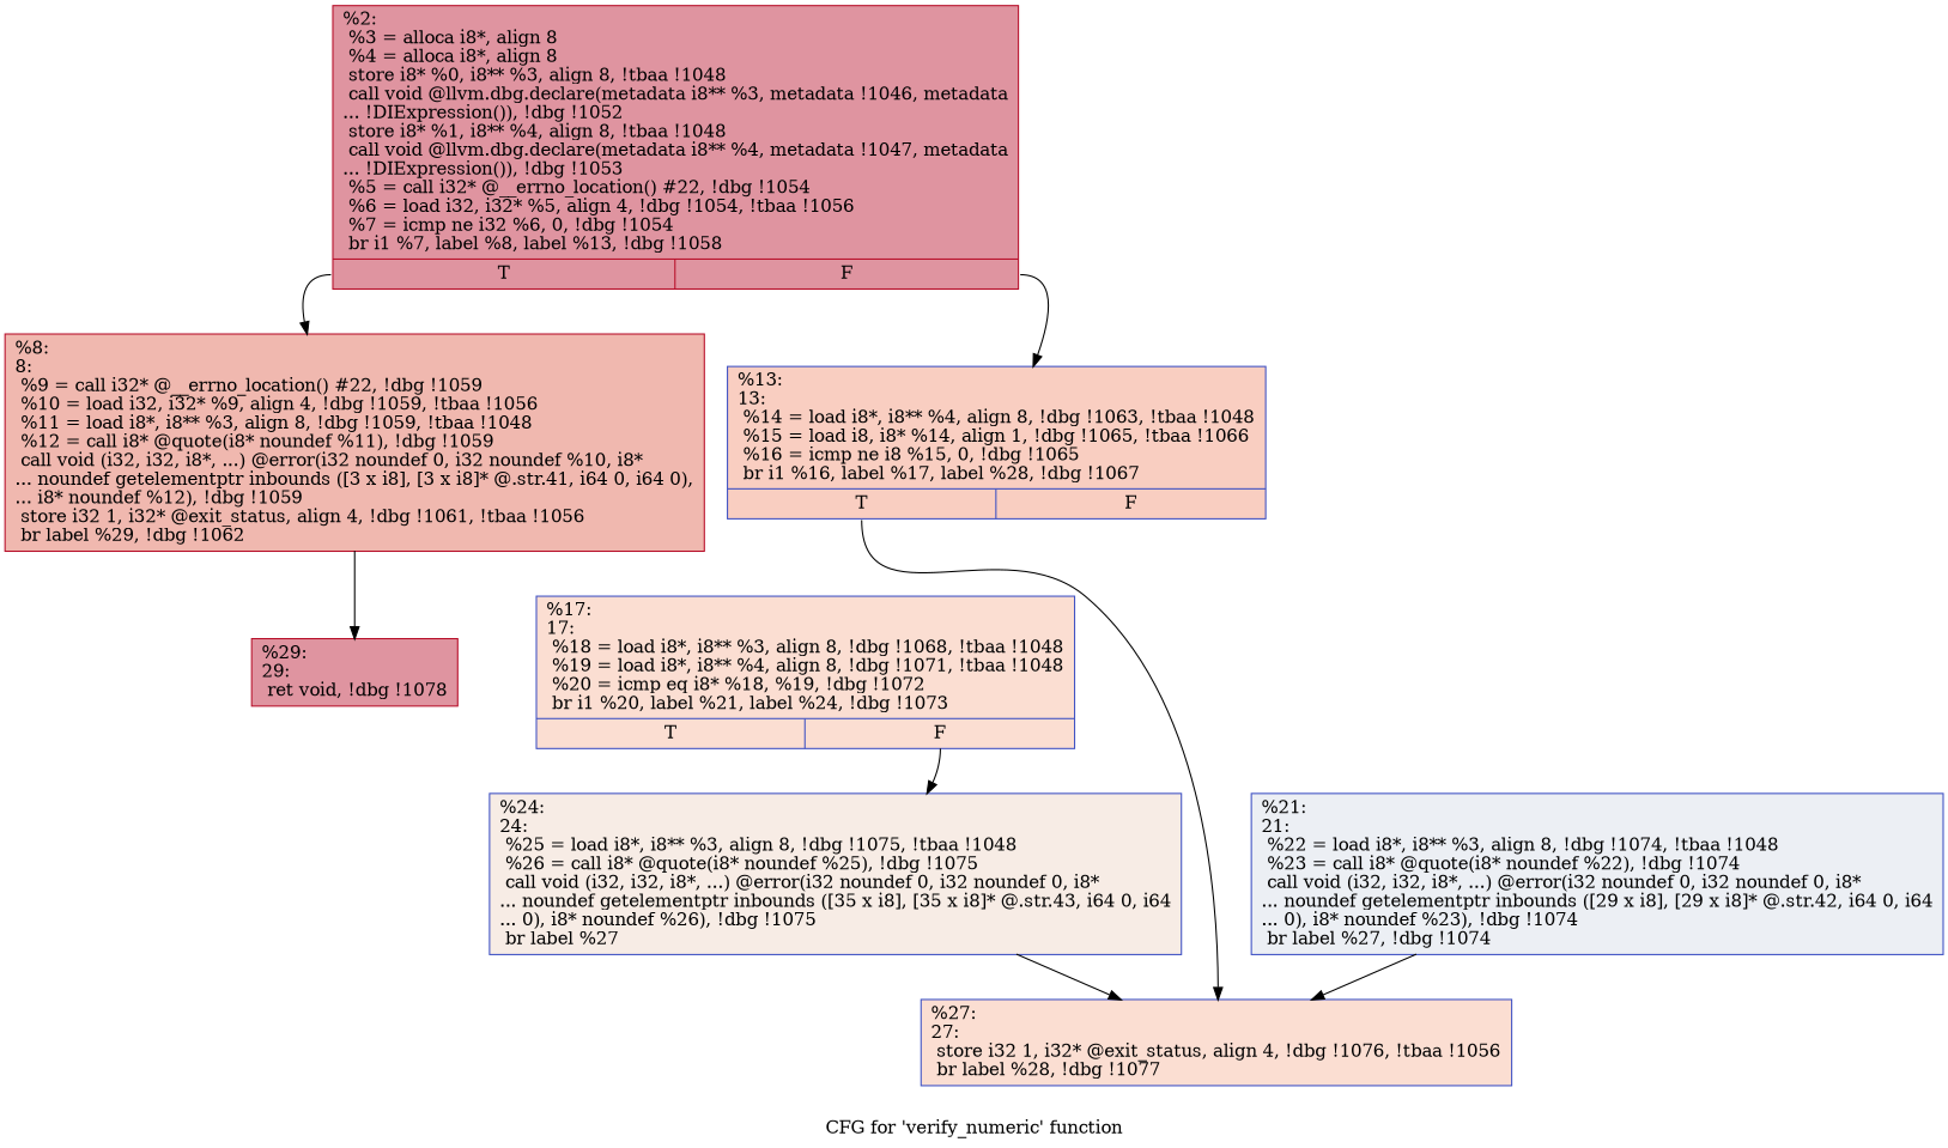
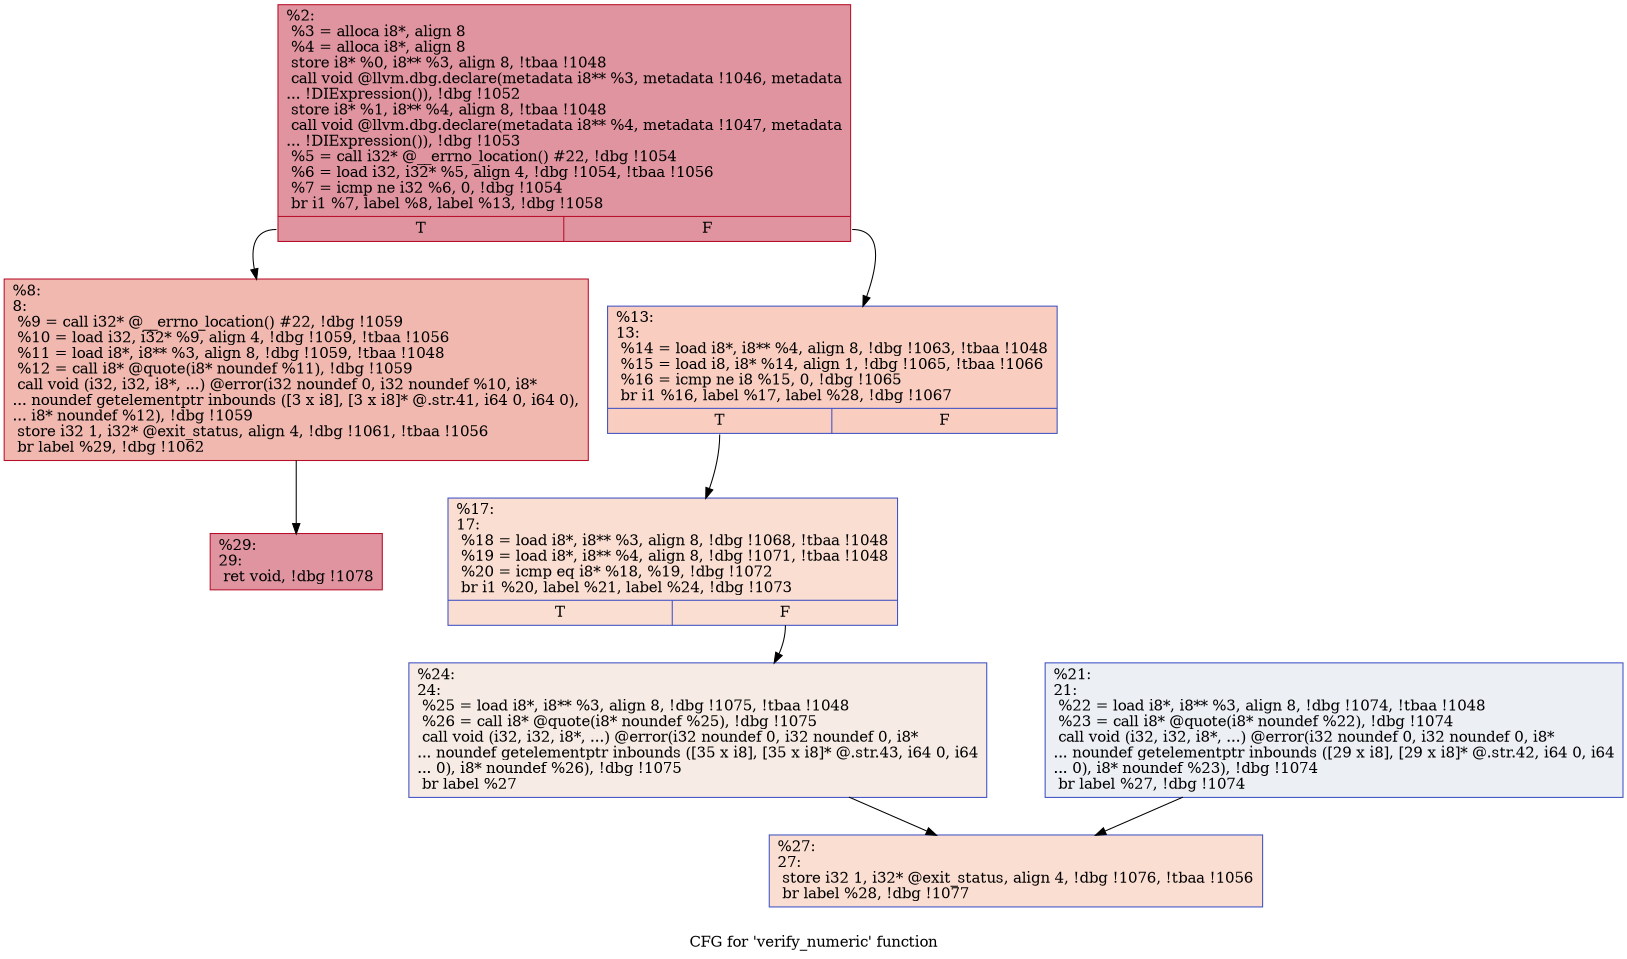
  digraph {
    label="CFG for 'verify_numeric' function"
    node [color="#3d50c3ff" fillcolor="#b70d2870" shape=record style=filled]
    n1 [color="#b70d28ff" label="{%2:\l  %3 = alloca i8*, align 8\l  %4 = alloca i8*, align 8\l  store i8* %0, i8** %3, align 8, !tbaa !1048\l  call void @llvm.dbg.declare(metadata i8** %3, metadata !1046, metadata\l... !DIExpression()), !dbg !1052\l  store i8* %1, i8** %4, align 8, !tbaa !1048\l  call void @llvm.dbg.declare(metadata i8** %4, metadata !1047, metadata\l... !DIExpression()), !dbg !1053\l  %5 = call i32* @__errno_location() #22, !dbg !1054\l  %6 = load i32, i32* %5, align 4, !dbg !1054, !tbaa !1056\l  %7 = icmp ne i32 %6, 0, !dbg !1054\l  br i1 %7, label %8, label %13, !dbg !1058\l|{<s0>T|<s1>F}}"]
    n2 [color="#b70d28ff" fillcolor="#dc5d4a70" label="{%8:\l8:                                                \l  %9 = call i32* @__errno_location() #22, !dbg !1059\l  %10 = load i32, i32* %9, align 4, !dbg !1059, !tbaa !1056\l  %11 = load i8*, i8** %3, align 8, !dbg !1059, !tbaa !1048\l  %12 = call i8* @quote(i8* noundef %11), !dbg !1059\l  call void (i32, i32, i8*, ...) @error(i32 noundef 0, i32 noundef %10, i8*\l... noundef getelementptr inbounds ([3 x i8], [3 x i8]* @.str.41, i64 0, i64 0),\l... i8* noundef %12), !dbg !1059\l  store i32 1, i32* @exit_status, align 4, !dbg !1061, !tbaa !1056\l  br label %29, !dbg !1062\l}"]
    n3 [fillcolor="#f2907270" label="{%13:\l13:                                               \l  %14 = load i8*, i8** %4, align 8, !dbg !1063, !tbaa !1048\l  %15 = load i8, i8* %14, align 1, !dbg !1065, !tbaa !1066\l  %16 = icmp ne i8 %15, 0, !dbg !1065\l  br i1 %16, label %17, label %28, !dbg !1067\l|{<s0>T|<s1>F}}"]
    n4 [color="#b70d28ff" label="{%29:\l29:                                               \l  ret void, !dbg !1078\l}"]
    n5 [fillcolor="#f7b59970" label="{%17:\l17:                                               \l  %18 = load i8*, i8** %3, align 8, !dbg !1068, !tbaa !1048\l  %19 = load i8*, i8** %4, align 8, !dbg !1071, !tbaa !1048\l  %20 = icmp eq i8* %18, %19, !dbg !1072\l  br i1 %20, label %21, label %24, !dbg !1073\l|{<s0>T|<s1>F}}"]
    n6 [fillcolor="#ecd3c570" label="{%24:\l24:                                               \l  %25 = load i8*, i8** %3, align 8, !dbg !1075, !tbaa !1048\l  %26 = call i8* @quote(i8* noundef %25), !dbg !1075\l  call void (i32, i32, i8*, ...) @error(i32 noundef 0, i32 noundef 0, i8*\l... noundef getelementptr inbounds ([35 x i8], [35 x i8]* @.str.43, i64 0, i64\l... 0), i8* noundef %26), !dbg !1075\l  br label %27\l}"]
    n7 [fillcolor="#d4dbe670" label="{%21:\l21:                                               \l  %22 = load i8*, i8** %3, align 8, !dbg !1074, !tbaa !1048\l  %23 = call i8* @quote(i8* noundef %22), !dbg !1074\l  call void (i32, i32, i8*, ...) @error(i32 noundef 0, i32 noundef 0, i8*\l... noundef getelementptr inbounds ([29 x i8], [29 x i8]* @.str.42, i64 0, i64\l... 0), i8* noundef %23), !dbg !1074\l  br label %27, !dbg !1074\l}"]
    n8 [fillcolor="#f7b59970" label="{%27:\l27:                                               \l  store i32 1, i32* @exit_status, align 4, !dbg !1076, !tbaa !1056\l  br label %28, !dbg !1077\l}"]
    n1 -> n2 [tailport=s0]
    n1 -> n3 [tailport=s1]
    n2 -> n4
-   n3 -> n8 [tailport=s0]
+   n3 -> n5 [tailport=s0]
    n5 -> n6 [tailport=s1]
    n6 -> n8
    n7 -> n8
  }
